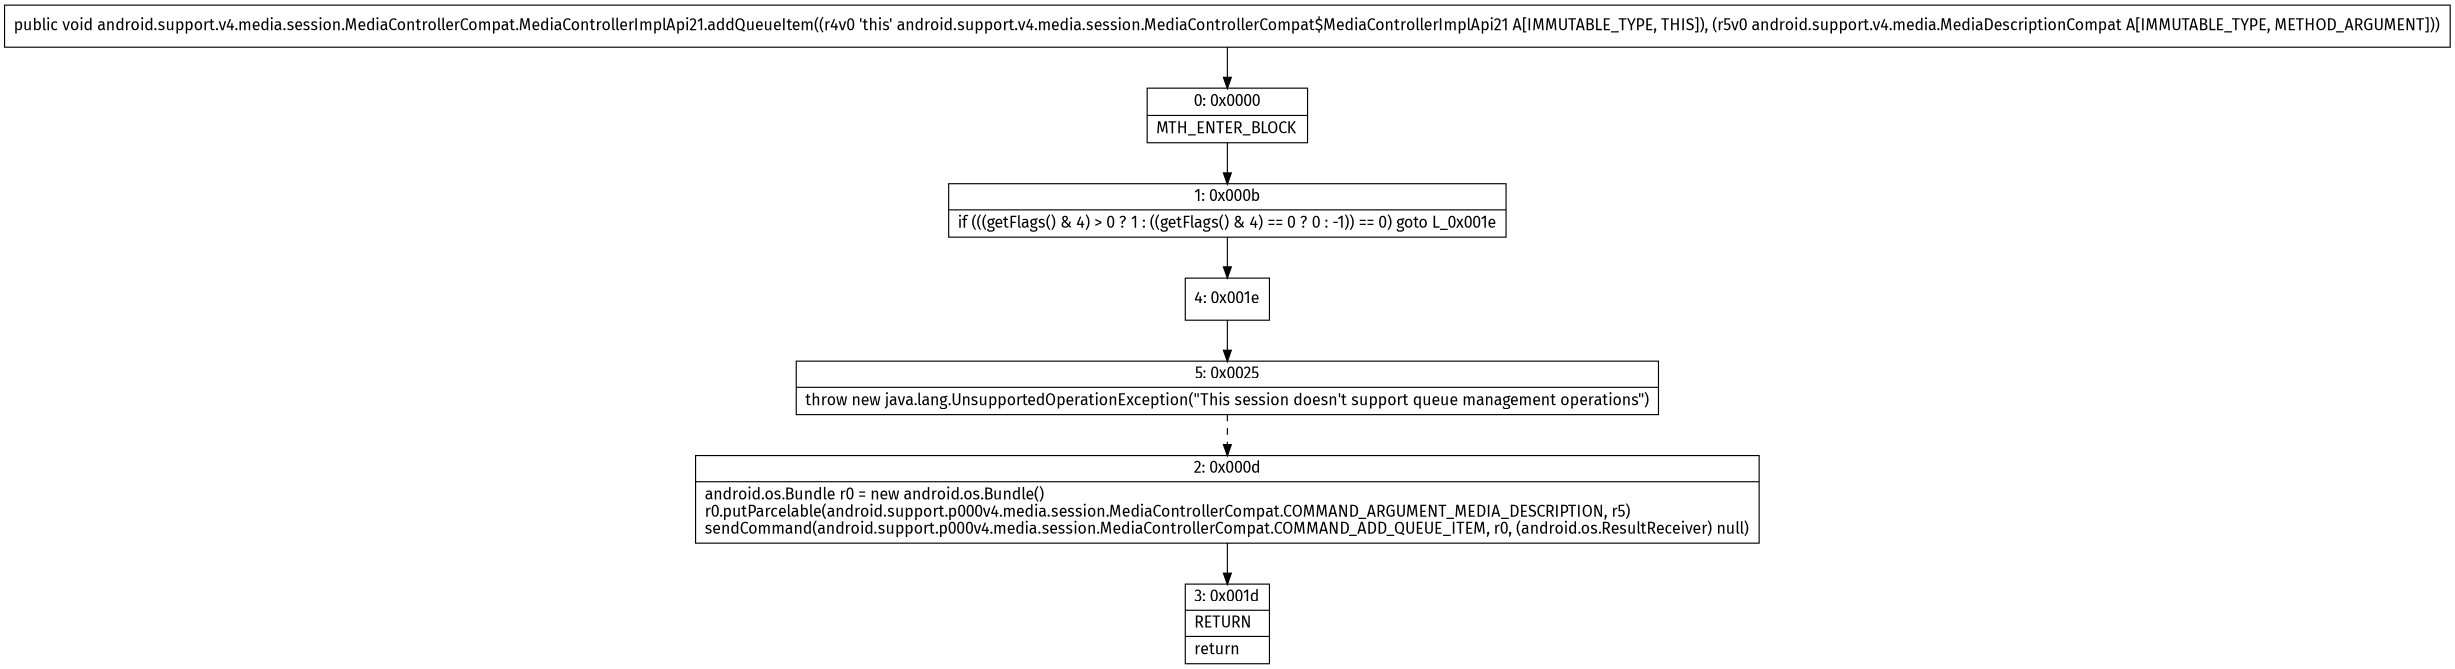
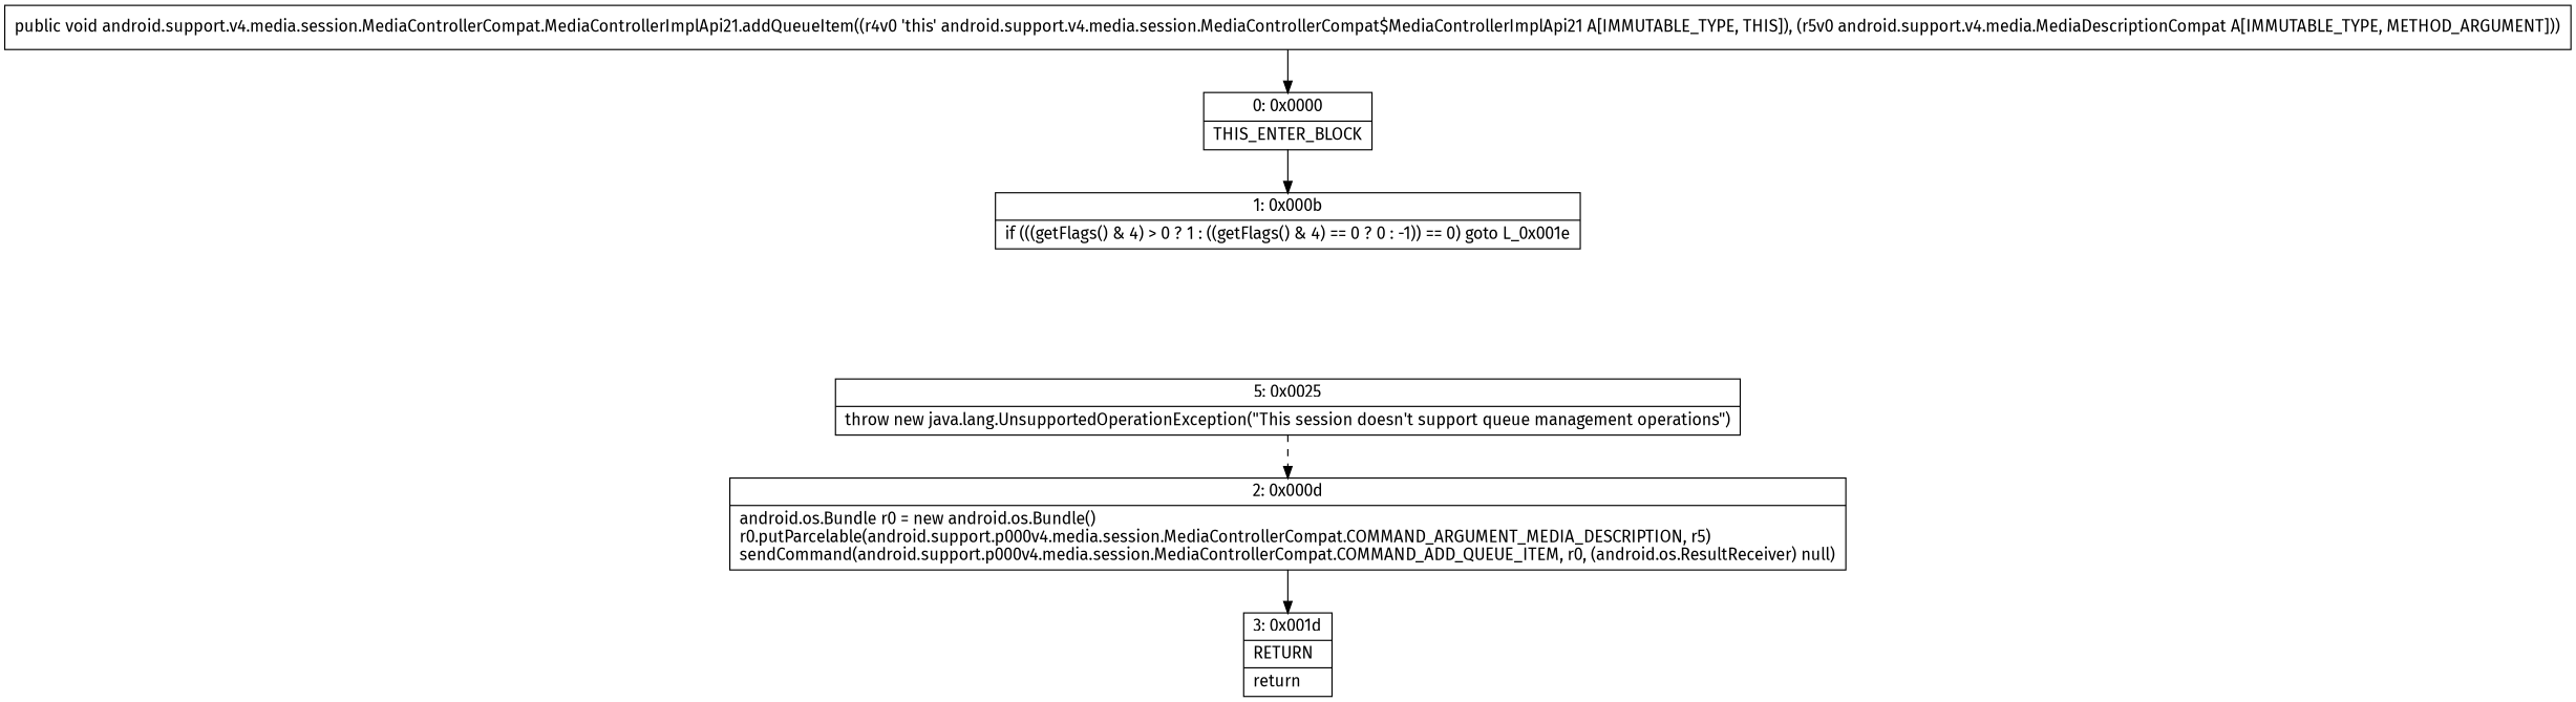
  digraph {
    fontname="Fira Sans"
    node [fontname="Fira Sans" shape=record]
    edge [fontname="Fira Sans"]
-   n1 [label="{0\:\ 0x0000|MTH_ENTER_BLOCK\l}"]
+   n1 [label="{0\:\ 0x0000|THIS_ENTER_BLOCK\l}"]
    n2 [label="{1\:\ 0x000b|if (((getFlags() & 4) \> 0 ? 1 : ((getFlags() & 4) == 0 ? 0 : \-1)) == 0) goto L_0x001e\l}"]
-   n3 [label="{4\:\ 0x001e}"]
    n4 [label="{2\:\ 0x000d|android.os.Bundle r0 = new android.os.Bundle()\lr0.putParcelable(android.support.p000v4.media.session.MediaControllerCompat.COMMAND_ARGUMENT_MEDIA_DESCRIPTION, r5)\lsendCommand(android.support.p000v4.media.session.MediaControllerCompat.COMMAND_ADD_QUEUE_ITEM, r0, (android.os.ResultReceiver) null)\l}"]
    n5 [label="{3\:\ 0x001d|RETURN\l|return\l}"]
    n6 [label="{5\:\ 0x0025|throw new java.lang.UnsupportedOperationException(\"This session doesn't support queue management operations\")\l}"]
    n7 [label="{public void android.support.v4.media.session.MediaControllerCompat.MediaControllerImplApi21.addQueueItem((r4v0 'this' android.support.v4.media.session.MediaControllerCompat$MediaControllerImplApi21 A[IMMUTABLE_TYPE, THIS]), (r5v0 android.support.v4.media.MediaDescriptionCompat A[IMMUTABLE_TYPE, METHOD_ARGUMENT])) }"]
    n1 -> n2
-   n2 -> n3
-   n3 -> n6
    n4 -> n5
    n6 -> n4 [style=dashed]
    n7 -> n1
  }
